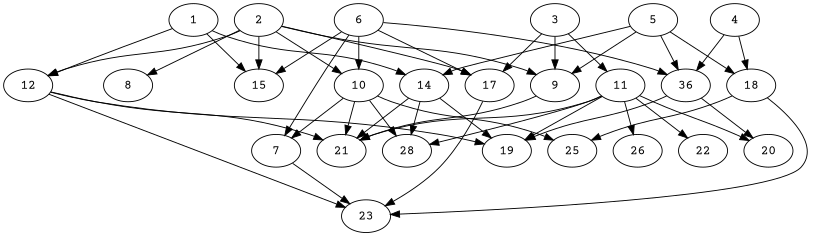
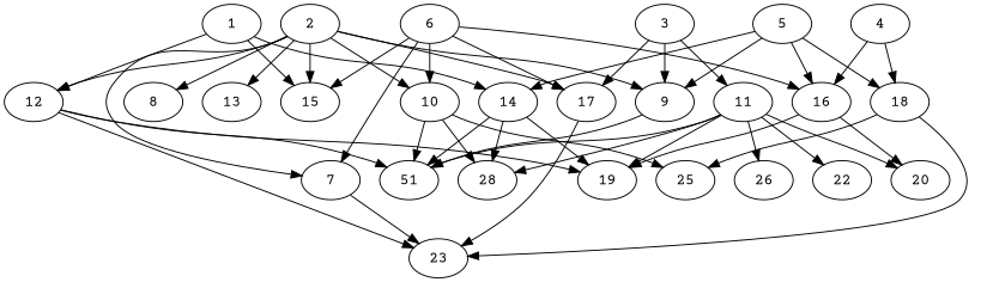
  digraph {
    fontname="Courier Prime"
    node [alpha=0.16 fontname="Courier Prime"]
    edge [fontname="Courier Prime"]
    1 [expect_size=35397878039481180]
    12 [alpha=0.00 expect_size=853887628723232]
    14 [expect_size=1652003834383302656000]
    15 [alpha=0.08 expect_size=1684240500888885526528]
    23 [alpha=0.14 expect_size=43615824885490704]
-   21 [alpha=0.05 expect_size=161210586124824736]
+   21 [alpha=0.05 expect_size=161210586124824736 label=51]
    19 [alpha=0.18 expect_size=578190619426509824]
    n8 [alpha=0.11 expect_size=774909022068000 label=28]
    2 [alpha=0.19 expect_size=90550508916283600]
    7 [alpha=0.00 expect_size=1422434459283737344]
    8 [alpha=0.04 expect_size=956629804007545344]
    9 [alpha=0.17 expect_size=937004633615321472]
    10 [expect_size=14915957136075788]
+   13 [alpha=0.13 expect_size=12183187130322158]
    17 [alpha=0.11 expect_size=16989179357754366]
    25 [alpha=0.18 expect_size=26278524566103916544]
    3 [alpha=0.01 expect_size=1241251733601312047104]
    11 [alpha=0.06 expect_size=2136540098400433995776]
    20 [alpha=0.06 expect_size=4008851194344509]
    22 [alpha=0.09 expect_size=618658395765707112448]
    26 [alpha=0.09 expect_size=826389576429825408]
    4 [alpha=0.18 expect_size=287784508055890400]
-   16 [alpha=0.10 expect_size=983531512168261353472 label=36]
+   16 [alpha=0.10 expect_size=983531512168261353472]
    18 [alpha=0.15 expect_size=11689192004101946]
    5 [alpha=0.05 expect_size=52550119975994128]
    6 [alpha=0.09 expect_size=756084755548023554048]
    1 -> 12
    1 -> 14
    1 -> 15
    12 -> 23
    12 -> 21
    12 -> 19
    14 -> 21
    14 -> 19
    14 -> n8
    2 -> 12
    2 -> 15
-   10 -> 7
+   2 -> 7
    2 -> 8
    2 -> 9
    2 -> 10
+   2 -> 13
    2 -> 17
    7 -> 23
    9 -> 21
    10 -> 21
    10 -> n8
    10 -> 25
    17 -> 23
    3 -> 9
    3 -> 17
    3 -> 11
    11 -> 21
    11 -> 19
    11 -> n8
    11 -> 20
    11 -> 22
    11 -> 26
    4 -> 16
    4 -> 18
    16 -> 19
    16 -> 20
    18 -> 23
    18 -> 25
    5 -> 14
    5 -> 9
    5 -> 16
    5 -> 18
    6 -> 15
    6 -> 7
    6 -> 10
    6 -> 17
    6 -> 16
  }
